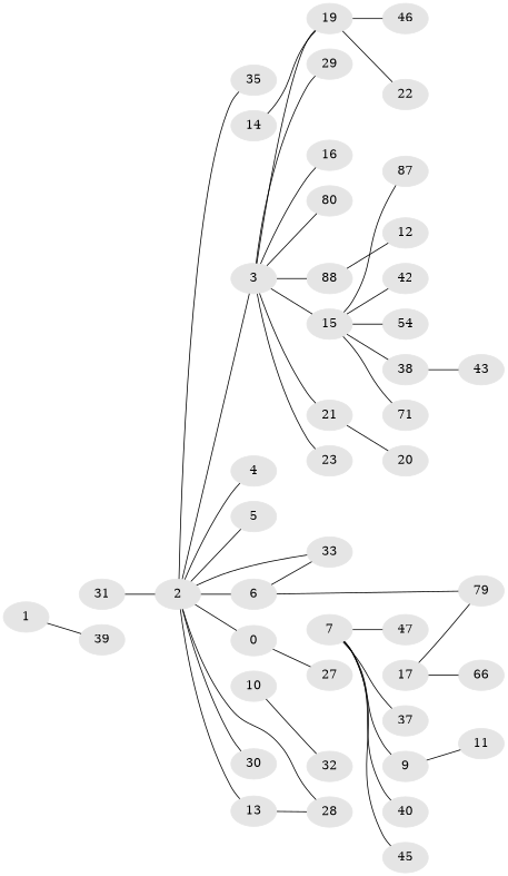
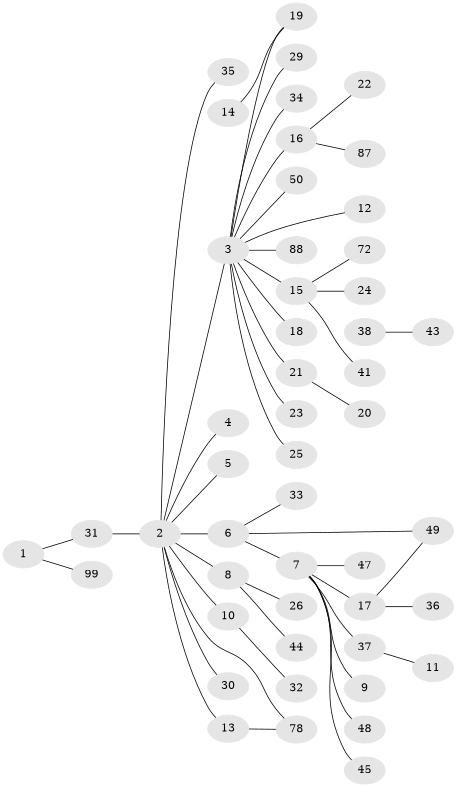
  graph {
    rankdir=LR
    node [color=gray90 style=filled]
    edge [weight=1.0]
    1
    31
-   39
+   39 [label=99]
    2
    3
    4
    5
    6
-   8 [label=0]
+   8
    10
    13
-   28
+   28 [label=78]
    30
    35
    12
    15
    16
+   18
    19
    21
    23
+   25
    29
+   34
    n25 [label=88]
-   50 [label=80]
+   50
    7
    33
-   49 [label=79]
-   26 [label=27]
+   49
+   26
+   44
    32
-   24 [label=54]
+   24
    n34 [label=87]
    38
-   41 [label=71]
-   42
+   41
+   42 [label=72]
    22
-   46
    20
    14
    9
    17
    37
-   40
+   40 [label=48]
    45
    47
    11
-   36 [label=66]
+   36
    43
+   1 -- 31
    1 -- 39
    31 -- 2
    2 -- 3
    2 -- 4
    2 -- 5
    2 -- 6
    2 -- 8
-   2 -- 33
+   2 -- 10
    2 -- 13
    2 -- 28
    2 -- 30
    2 -- 35
-   n25 -- 12
+   3 -- 12
    3 -- 15
    3 -- 16
+   3 -- 18
    3 -- 19
    3 -- 21
    3 -- 23
+   3 -- 25
    3 -- 29
+   3 -- 34
    3 -- n25
    3 -- 50
+   6 -- 7
    6 -- 33
    6 -- 49 [weight=2.0]
    8 -- 26
+   8 -- 44
    10 -- 32
    13 -- 28
    15 -- 24
-   15 -- n34
-   15 -- 38
+   16 -- n34
    15 -- 41
    15 -- 42
-   19 -- 22
-   19 -- 46
+   16 -- 22
    21 -- 20
    7 -- 9
+   7 -- 17
    7 -- 37
    7 -- 40
    7 -- 45
    7 -- 47
    38 -- 43
    14 -- 19
-   9 -- 11
+   37 -- 11
    17 -- 49
    17 -- 36
  }
